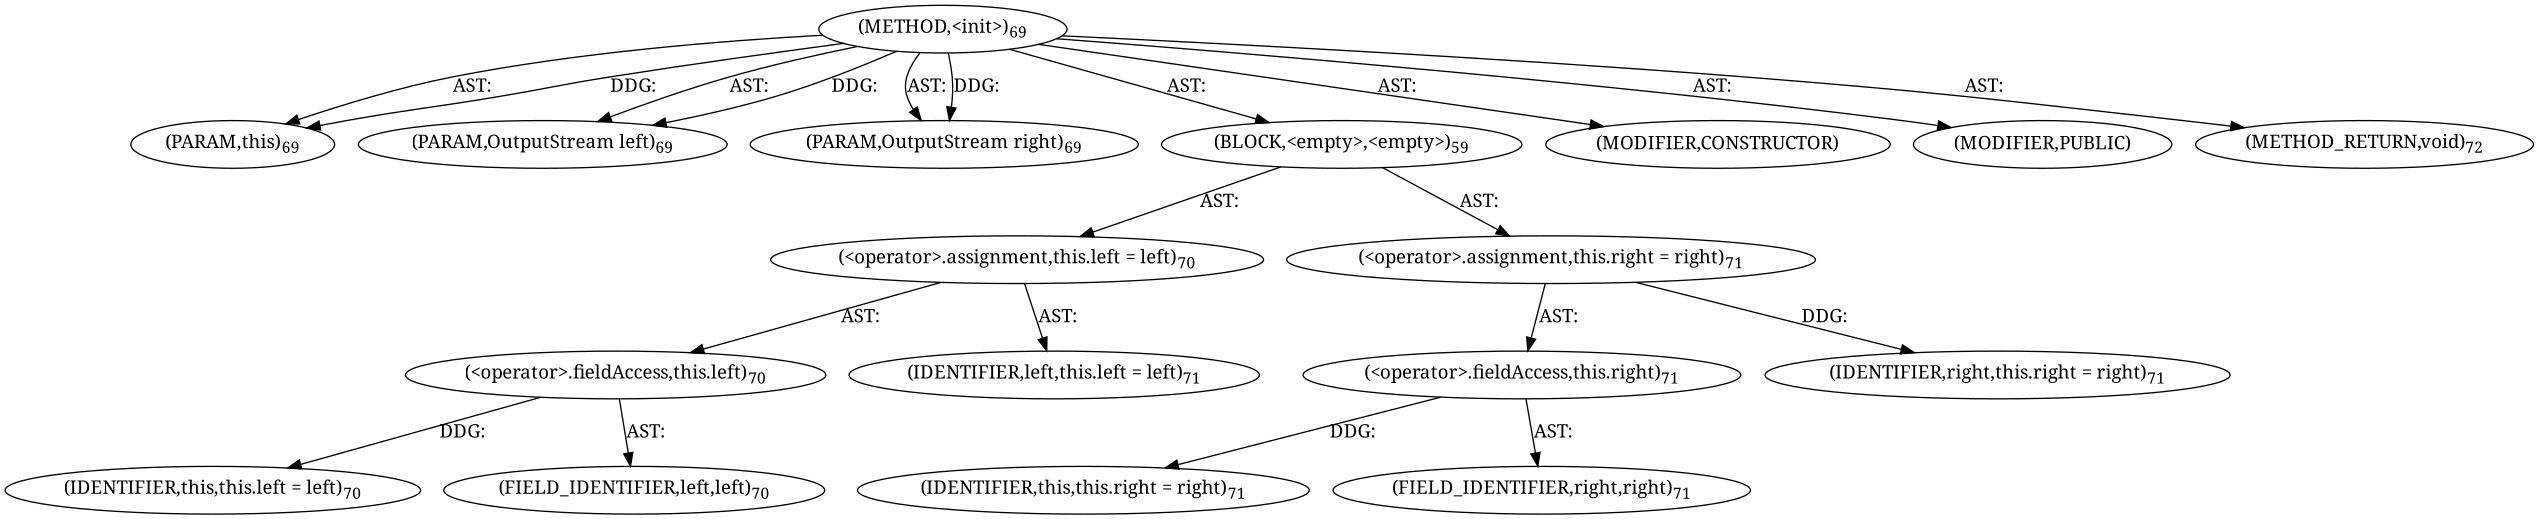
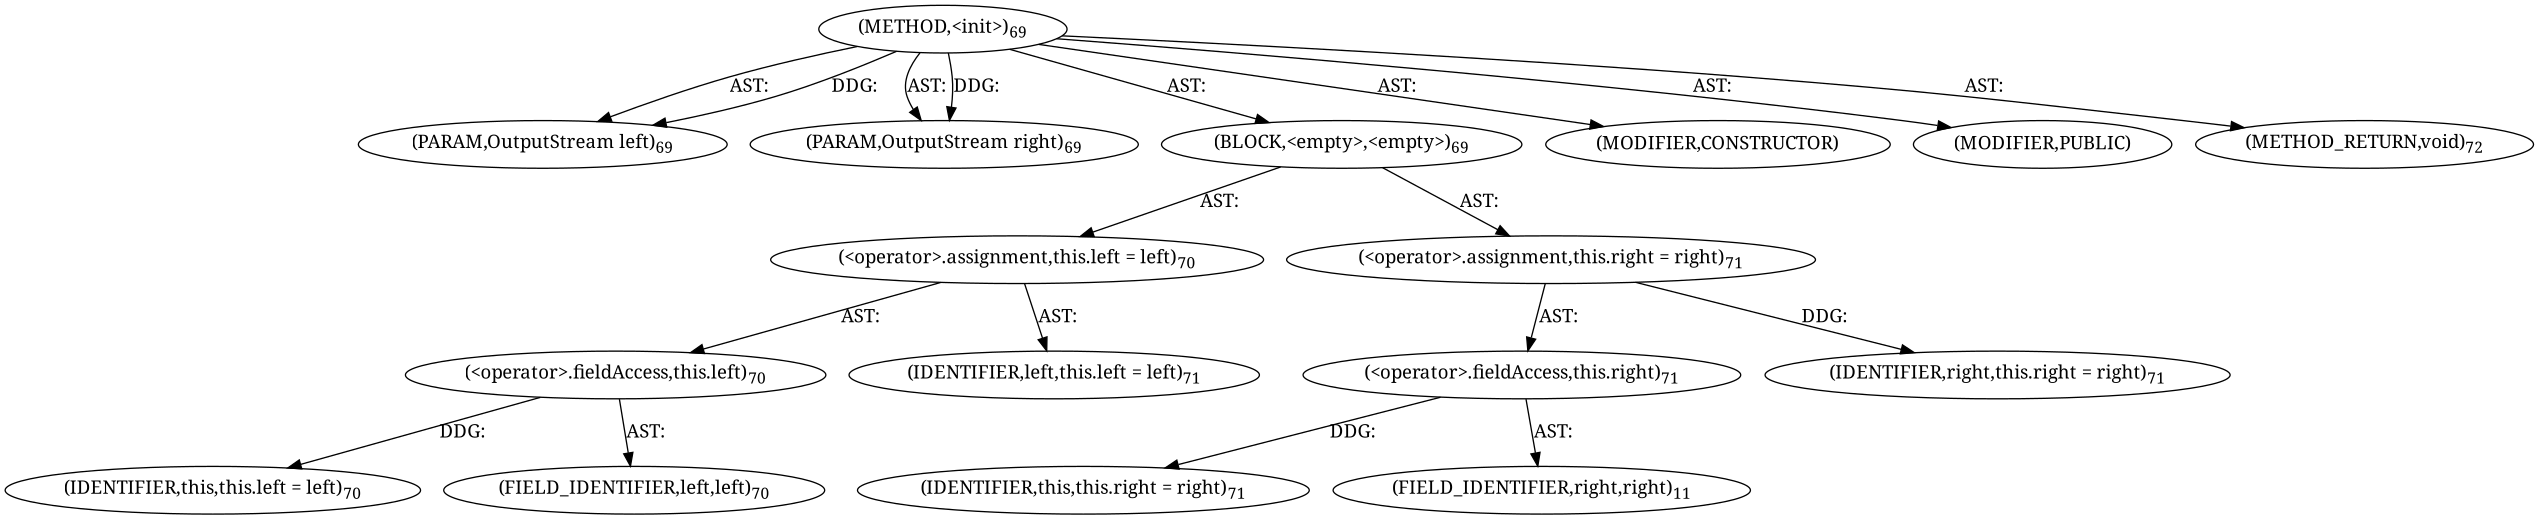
  digraph {
    fontname="Noto Serif"
    node [fontname="Noto Serif"]
    edge [fontname="Noto Serif"]
    n1 [label=<(METHOD,&lt;init&gt;)<SUB>69</SUB>>]
-   n2 [label=<(PARAM,this)<SUB>69</SUB>>]
    n3 [label=<(PARAM,OutputStream left)<SUB>69</SUB>>]
    n4 [label=<(PARAM,OutputStream right)<SUB>69</SUB>>]
-   n5 [label=<(BLOCK,&lt;empty&gt;,&lt;empty&gt;)<SUB>59</SUB>>]
+   n5 [label=<(BLOCK,&lt;empty&gt;,&lt;empty&gt;)<SUB>69</SUB>>]
    n6 [label=<(MODIFIER,CONSTRUCTOR)>]
    n7 [label=<(MODIFIER,PUBLIC)>]
    n8 [label=<(METHOD_RETURN,void)<SUB>72</SUB>>]
    n9 [label=<(&lt;operator&gt;.assignment,this.left = left)<SUB>70</SUB>>]
    n10 [label=<(&lt;operator&gt;.assignment,this.right = right)<SUB>71</SUB>>]
    n11 [label=<(&lt;operator&gt;.fieldAccess,this.left)<SUB>70</SUB>>]
    n12 [label=<(IDENTIFIER,left,this.left = left)<SUB>71</SUB>>]
    n13 [label=<(&lt;operator&gt;.fieldAccess,this.right)<SUB>71</SUB>>]
    n14 [label=<(IDENTIFIER,right,this.right = right)<SUB>71</SUB>>]
    n15 [label=<(IDENTIFIER,this,this.left = left)<SUB>70</SUB>>]
    n16 [label=<(FIELD_IDENTIFIER,left,left)<SUB>70</SUB>>]
    n17 [label=<(IDENTIFIER,this,this.right = right)<SUB>71</SUB>>]
-   n18 [label=<(FIELD_IDENTIFIER,right,right)<SUB>71</SUB>>]
-   n1 -> n2 [label="AST: "]
-   n1 -> n2 [label="DDG: "]
+   n18 [label=<(FIELD_IDENTIFIER,right,right)<SUB>11</SUB>>]
    n1 -> n3 [label="AST: "]
    n1 -> n3 [label="DDG: "]
    n1 -> n4 [label="AST: "]
    n1 -> n4 [label="DDG: "]
    n1 -> n5 [label="AST: "]
    n1 -> n6 [label="AST: "]
    n1 -> n7 [label="AST: "]
    n1 -> n8 [label="AST: "]
    n5 -> n9 [label="AST: "]
    n5 -> n10 [label="AST: "]
    n9 -> n11 [label="AST: "]
    n9 -> n12 [label="AST: "]
    n10 -> n13 [label="AST: "]
    n10 -> n14 [label="DDG: "]
    n11 -> n15 [label="DDG: "]
    n11 -> n16 [label="AST: "]
    n13 -> n17 [label="DDG: "]
    n13 -> n18 [label="AST: "]
  }
